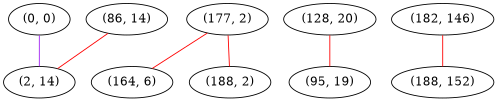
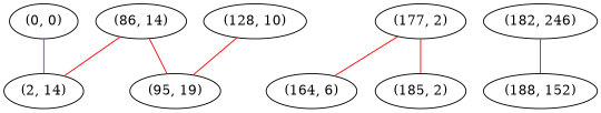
  graph {
    fontname="DejaVu Serif"
    node [fontname="DejaVu Serif"]
    edge [color=red fontname="DejaVu Serif" weight=1]
    "(0, 0)"
    "(2, 14)"
    n3 [label="(177, 2)"]
    "(164, 6)"
-   "(188, 2)"
+   "(188, 2)" [label="(185, 2)"]
    n6 [label="(95, 19)"]
-   "(128, 10)" [label="(128, 20)"]
+   "(128, 10)"
    "(86, 14)"
-   "(182, 146)"
+   "(182, 146)" [label="(182, 246)"]
    "(188, 152)"
    "(0, 0)" -- "(2, 14)" [color=purple weight=4]
    n3 -- "(164, 6)"
    n3 -- "(188, 2)"
    "(128, 10)" -- n6
    "(86, 14)" -- "(2, 14)"
+   "(86, 14)" -- n6
    "(182, 146)" -- "(188, 152)"
  }
